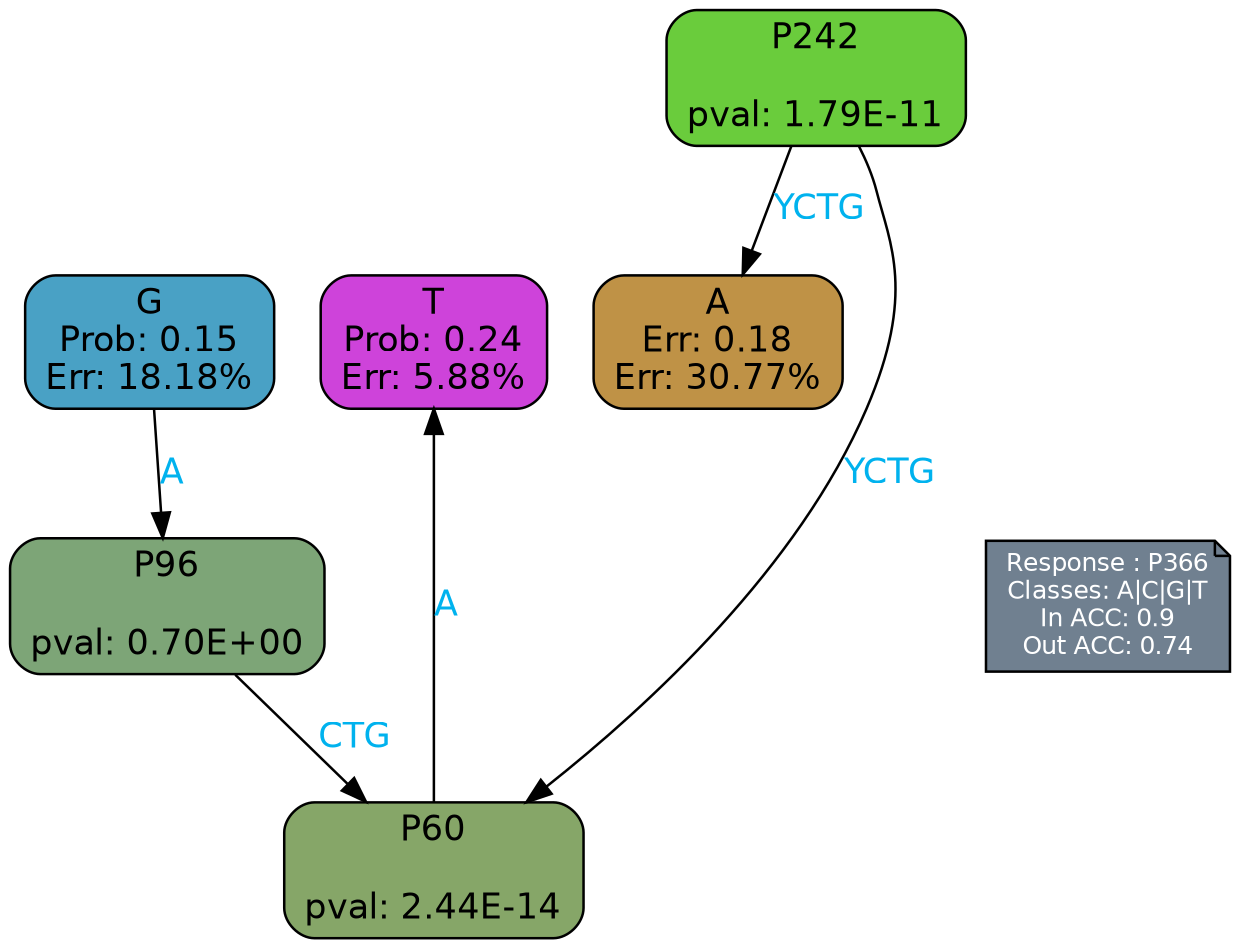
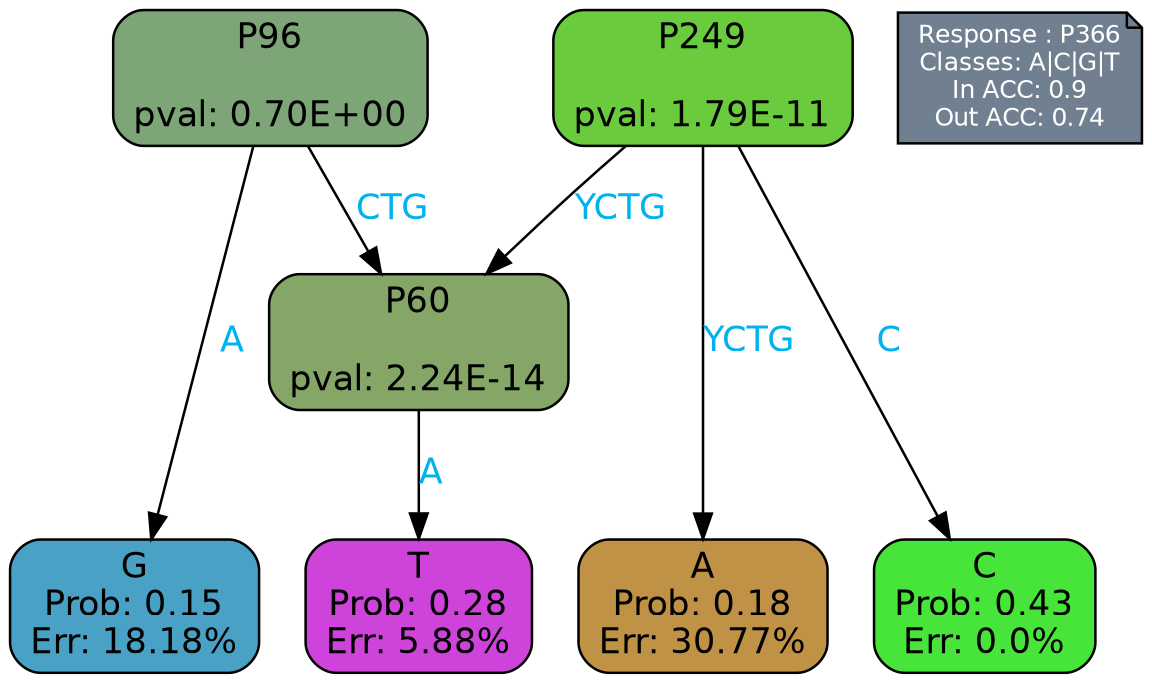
  digraph {
    ranksep=equally
    splines=polylines
    node [color=black fontname=helvetica shape=box style="filled, rounded"]
    edge [fontcolor=deepskyblue2 fontname=helvetica]
    n1 [fillcolor="#49a1c5" label="G\nProb: 0.15\nErr: 18.18%"]
-   n2 [fillcolor="#ce43da" label="T\nProb: 0.24\nErr: 5.88%"]
-   n3 [fillcolor="#bf9246" label="A\nErr: 0.18\nErr: 30.77%"]
+   n2 [fillcolor="#ce43da" label="T\nProb: 0.28\nErr: 5.88%"]
+   n3 [fillcolor="#bf9246" label="A\nProb: 0.18\nErr: 30.77%"]
+   n4 [fillcolor="#47e539" label="C\nProb: 0.43\nErr: 0.0%"]
    n5 [align=left fillcolor=slategray fontcolor=white fontsize=10 label="Response : P366\nClasses: A|C|G|T\nIn ACC: 0.9\nOut ACC: 0.74\n" shape=note style=filled]
    n6 [fillcolor="#7da577" label="P96\n\npval: 0.70E+00"]
-   n7 [fillcolor="#86a668" label="P60\n\npval: 2.44E-14"]
-   n8 [fillcolor="#6acc3c" label="P242\n\npval: 1.79E-11"]
+   n7 [fillcolor="#86a668" label="P60\n\npval: 2.24E-14"]
+   n8 [fillcolor="#6acc3c" label="P249\n\npval: 1.79E-11"]
    subgraph sub_1 {
      rank=same
      n1
      n2
      n3
+     n4
    }
    subgraph sub_2 {
      rank=same
      n5
      n6
    }
-   n1 -> n6 [label=A]
+   n6 -> n1 [label=A]
    n6 -> n7 [label=CTG]
    n7 -> n2 [label=A]
    n8 -> n3 [label=YCTG]
+   n8 -> n4 [label=C]
    n8 -> n7 [label=YCTG]
  }
